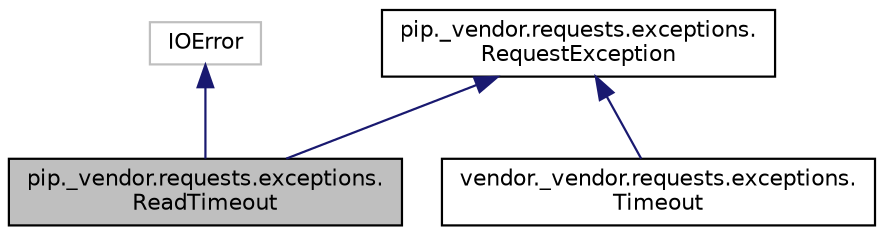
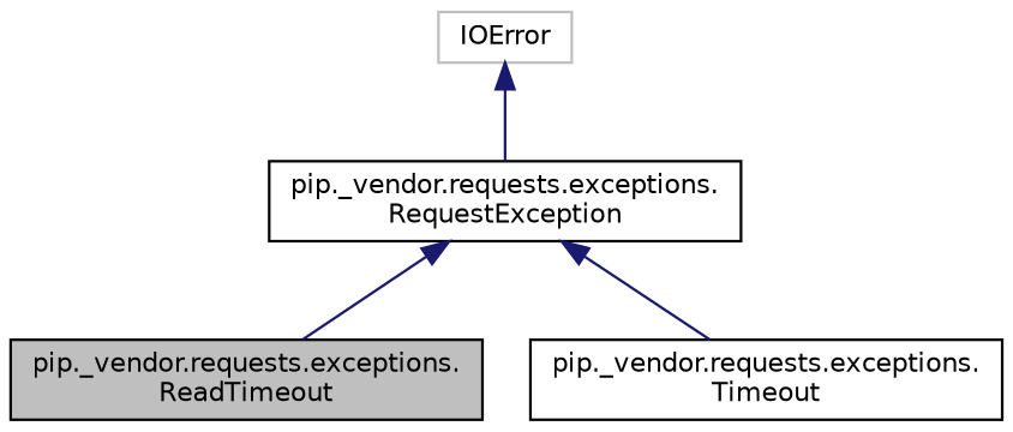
  digraph {
    node [color=black fillcolor=white fontname=Helvetica fontsize=10 shape=record style=filled]
    edge [color=midnightblue dir=back fontname=Helvetica fontsize=10 labelfontname=Helvetica labelfontsize=10 style=solid]
    n1 [fillcolor=grey75 fontcolor=black height=0.2 label="pip._vendor.requests.exceptions.\lReadTimeout" width=0.4]
-   n2 [height=0.2 label="vendor._vendor.requests.exceptions.\lTimeout" width=0.4]
+   n2 [height=0.2 label="pip._vendor.requests.exceptions.\lTimeout" width=0.4]
    n3 [height=0.2 label="pip._vendor.requests.exceptions.\lRequestException" width=0.4]
    n4 [color=grey75 height=0.2 label=IOError width=0.4]
    n3 -> n1
    n3 -> n2
-   n4 -> n1
+   n4 -> n3
  }
